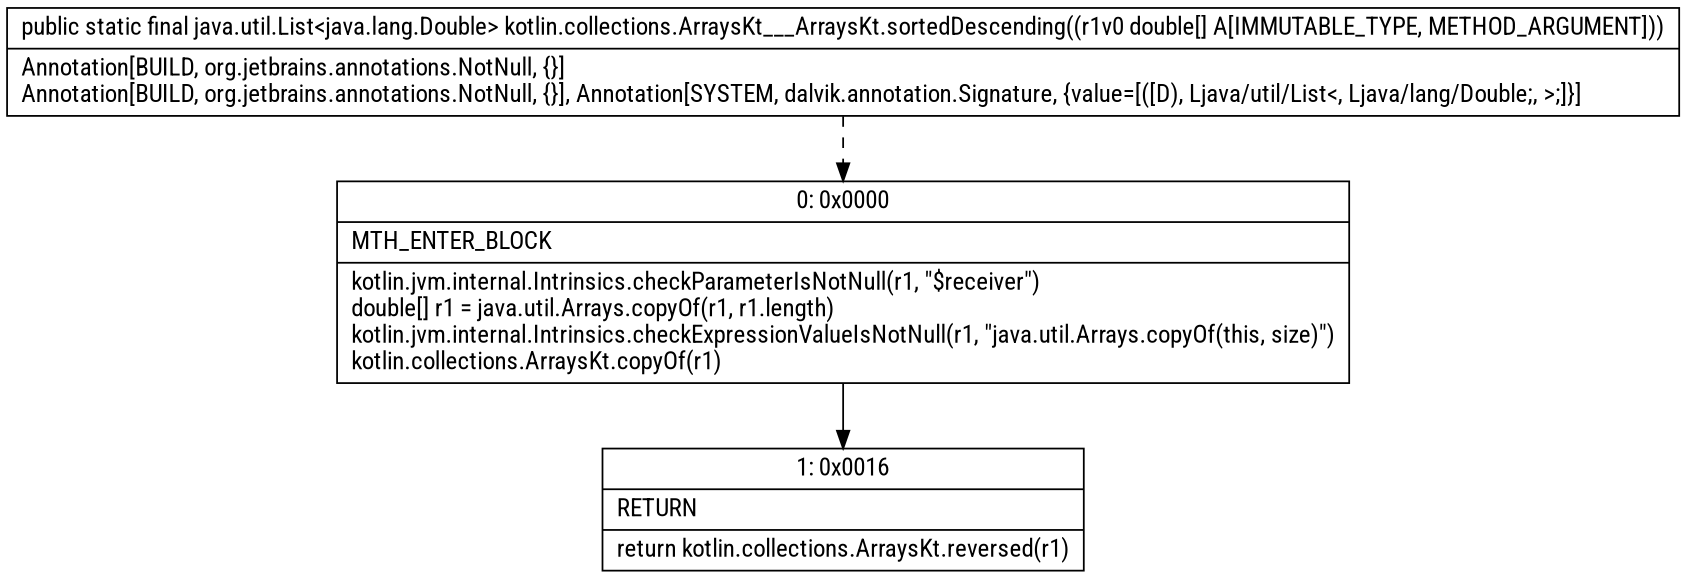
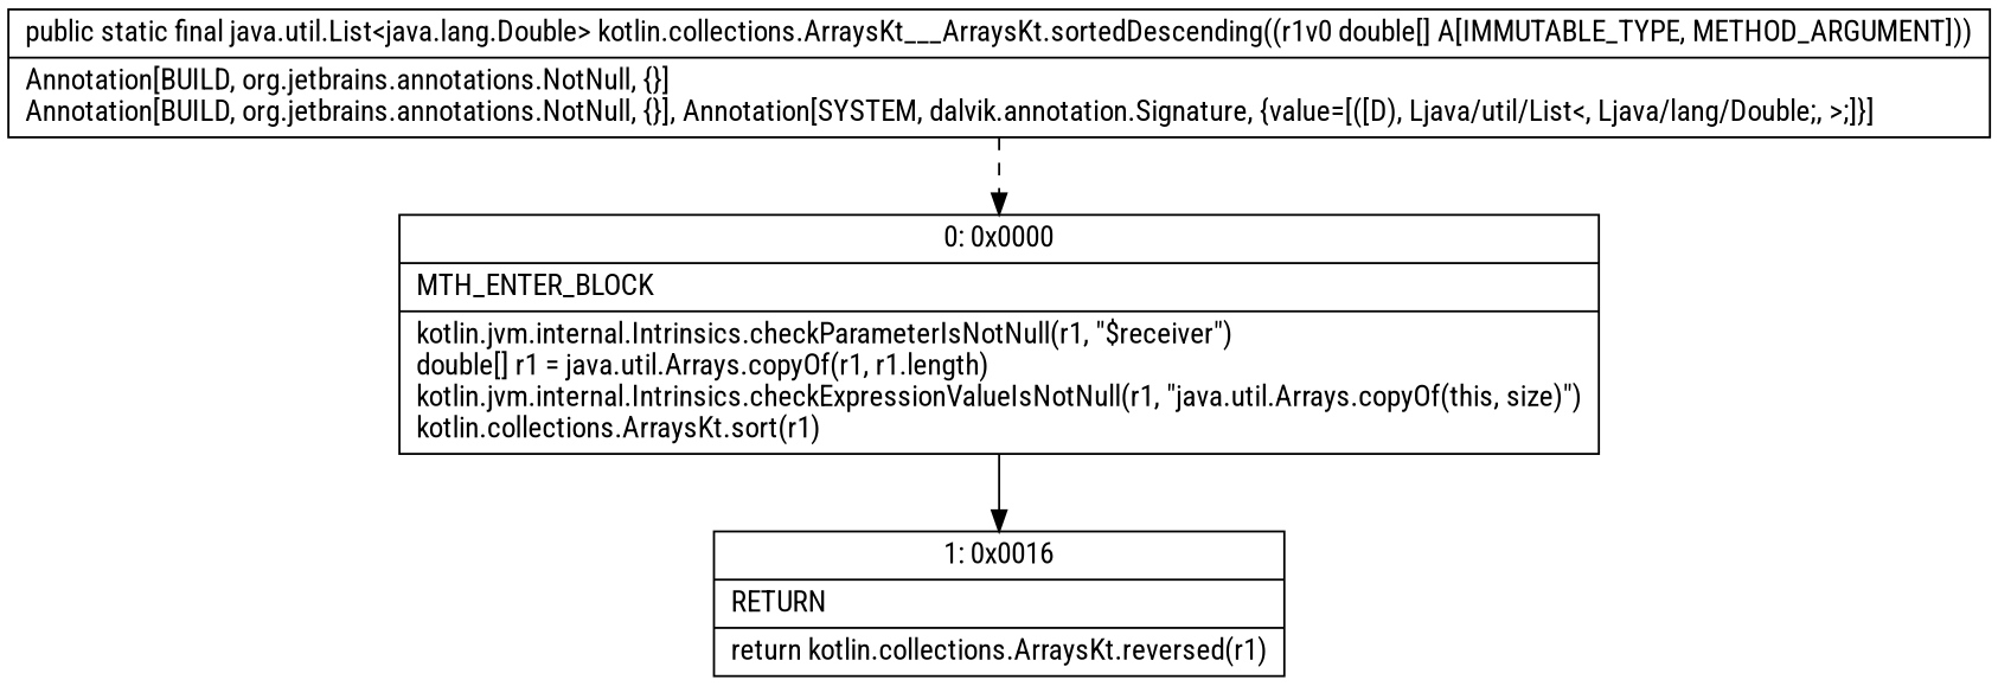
  digraph {
    fontname="Roboto Condensed"
    node [shape=record fontname="Roboto Condensed"]
    edge [fontname="Roboto Condensed"]
-   n1 [label="{0\:\ 0x0000|MTH_ENTER_BLOCK\l|kotlin.jvm.internal.Intrinsics.checkParameterIsNotNull(r1, \"$receiver\")\ldouble[] r1 = java.util.Arrays.copyOf(r1, r1.length)\lkotlin.jvm.internal.Intrinsics.checkExpressionValueIsNotNull(r1, \"java.util.Arrays.copyOf(this, size)\")\lkotlin.collections.ArraysKt.copyOf(r1)\l}"]
+   n1 [label="{0\:\ 0x0000|MTH_ENTER_BLOCK\l|kotlin.jvm.internal.Intrinsics.checkParameterIsNotNull(r1, \"$receiver\")\ldouble[] r1 = java.util.Arrays.copyOf(r1, r1.length)\lkotlin.jvm.internal.Intrinsics.checkExpressionValueIsNotNull(r1, \"java.util.Arrays.copyOf(this, size)\")\lkotlin.collections.ArraysKt.sort(r1)\l}"]
    n2 [label="{1\:\ 0x0016|RETURN\l|return kotlin.collections.ArraysKt.reversed(r1)\l}"]
    n3 [label="{public static final java.util.List\<java.lang.Double\> kotlin.collections.ArraysKt___ArraysKt.sortedDescending((r1v0 double[] A[IMMUTABLE_TYPE, METHOD_ARGUMENT]))  | Annotation[BUILD, org.jetbrains.annotations.NotNull, \{\}]\lAnnotation[BUILD, org.jetbrains.annotations.NotNull, \{\}], Annotation[SYSTEM, dalvik.annotation.Signature, \{value=[([D), Ljava\/util\/List\<, Ljava\/lang\/Double;, \>;]\}]\l}"]
    n1 -> n2 [style=solid]
    n3 -> n1 [style=dashed]
  }
